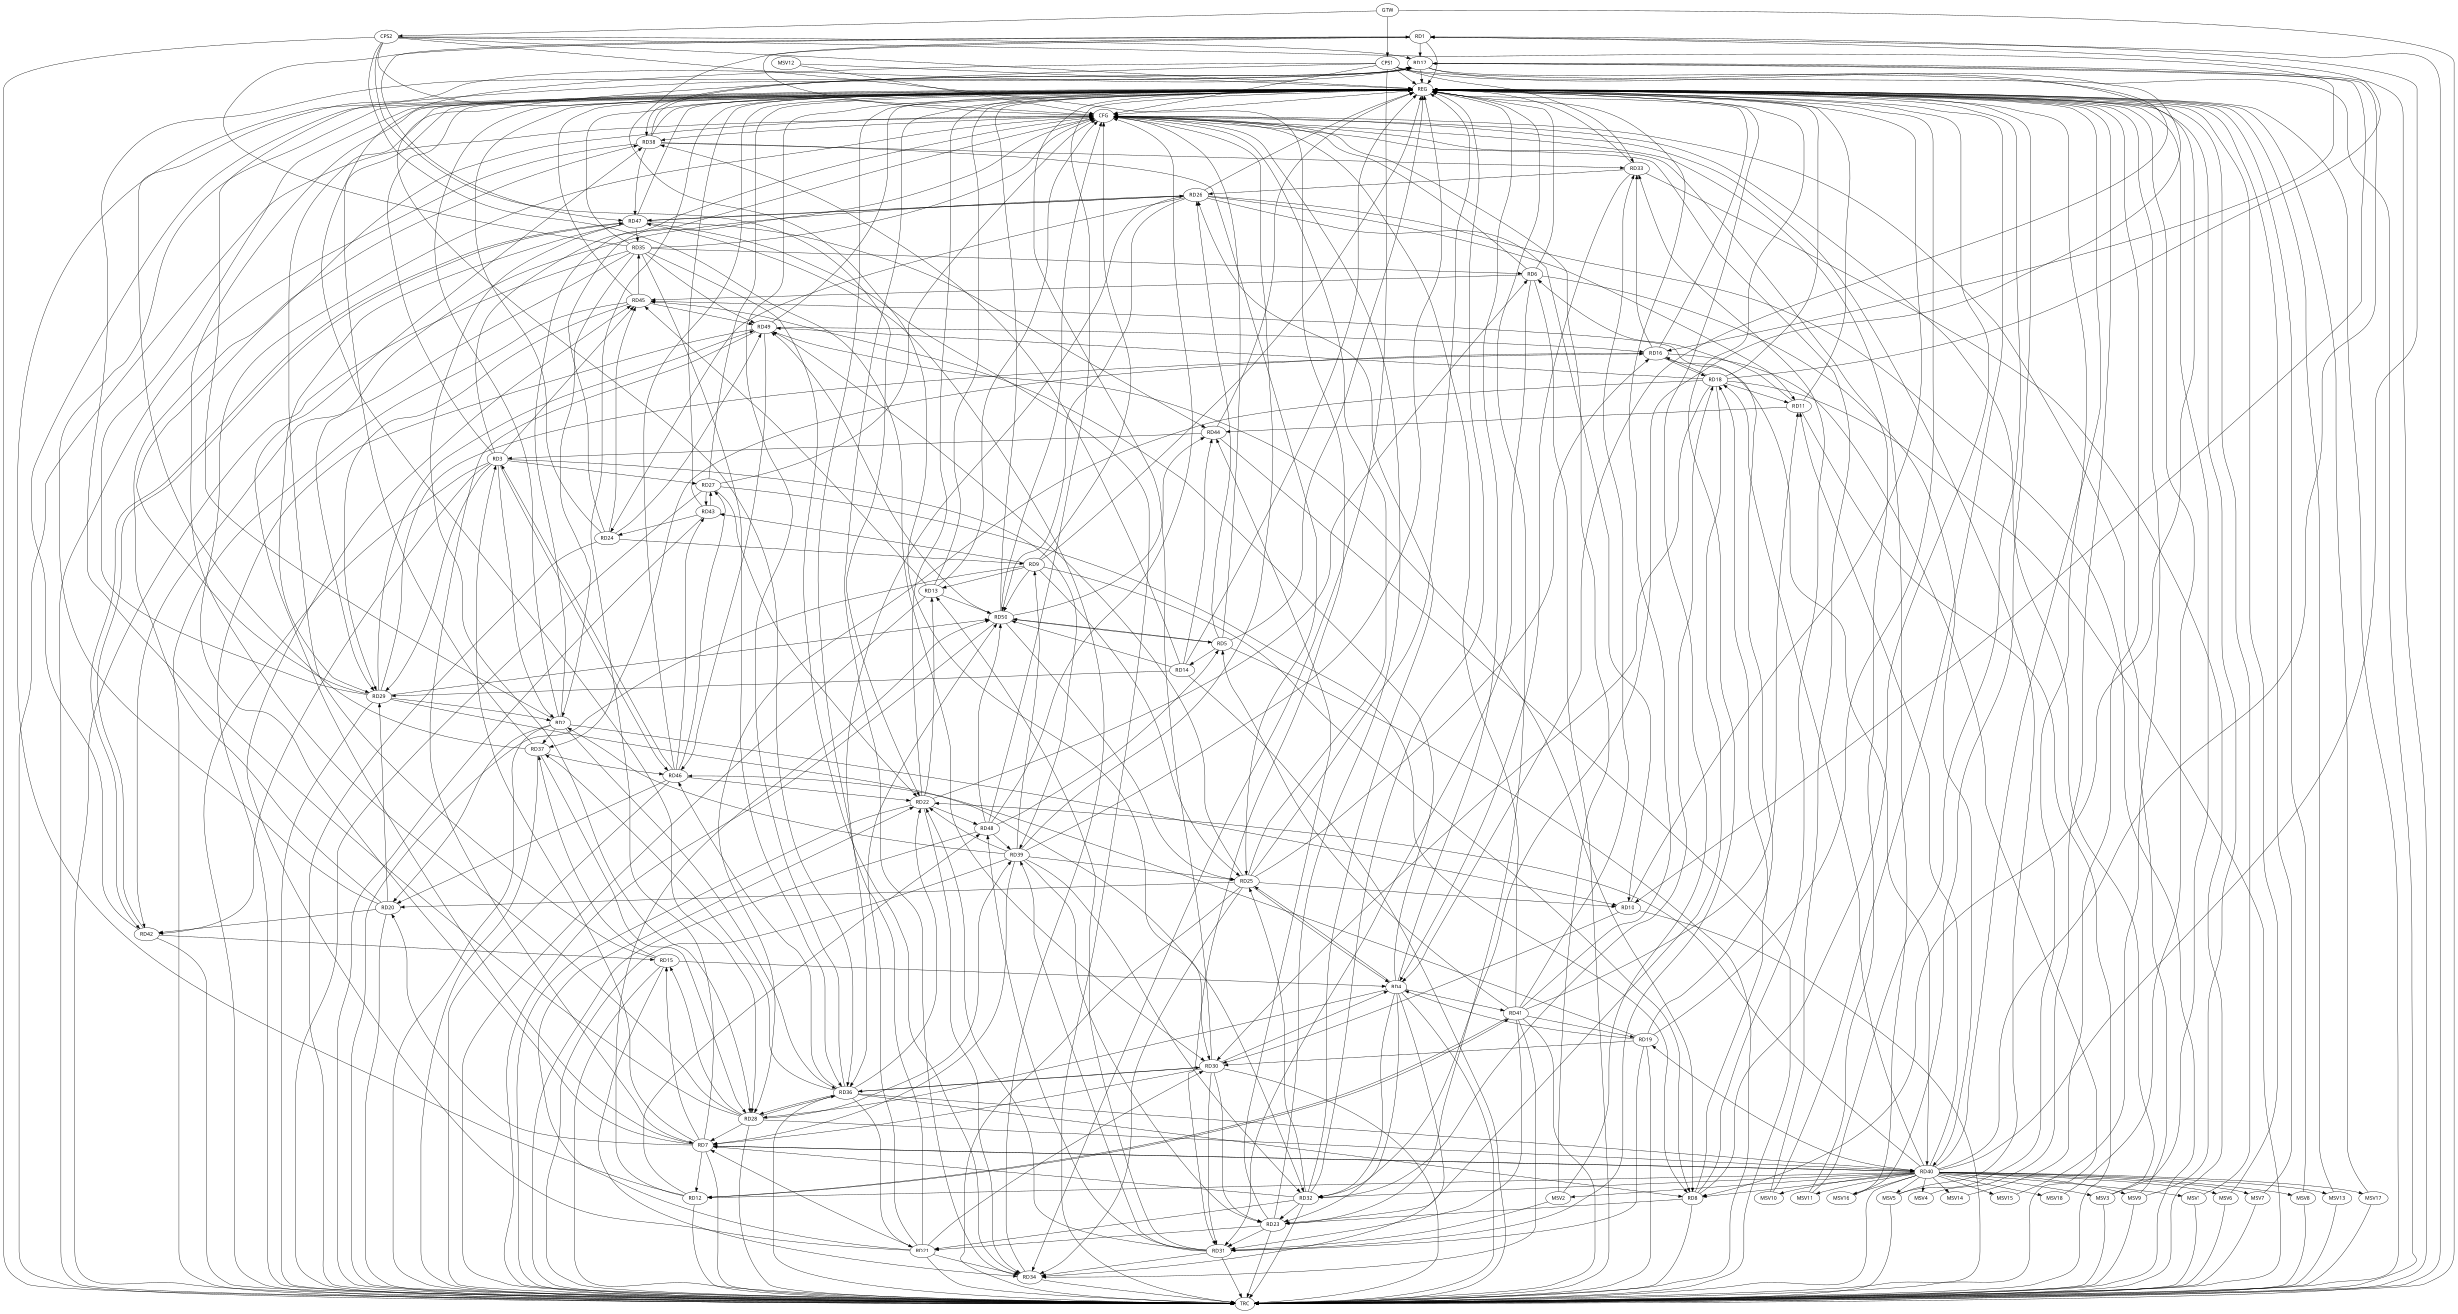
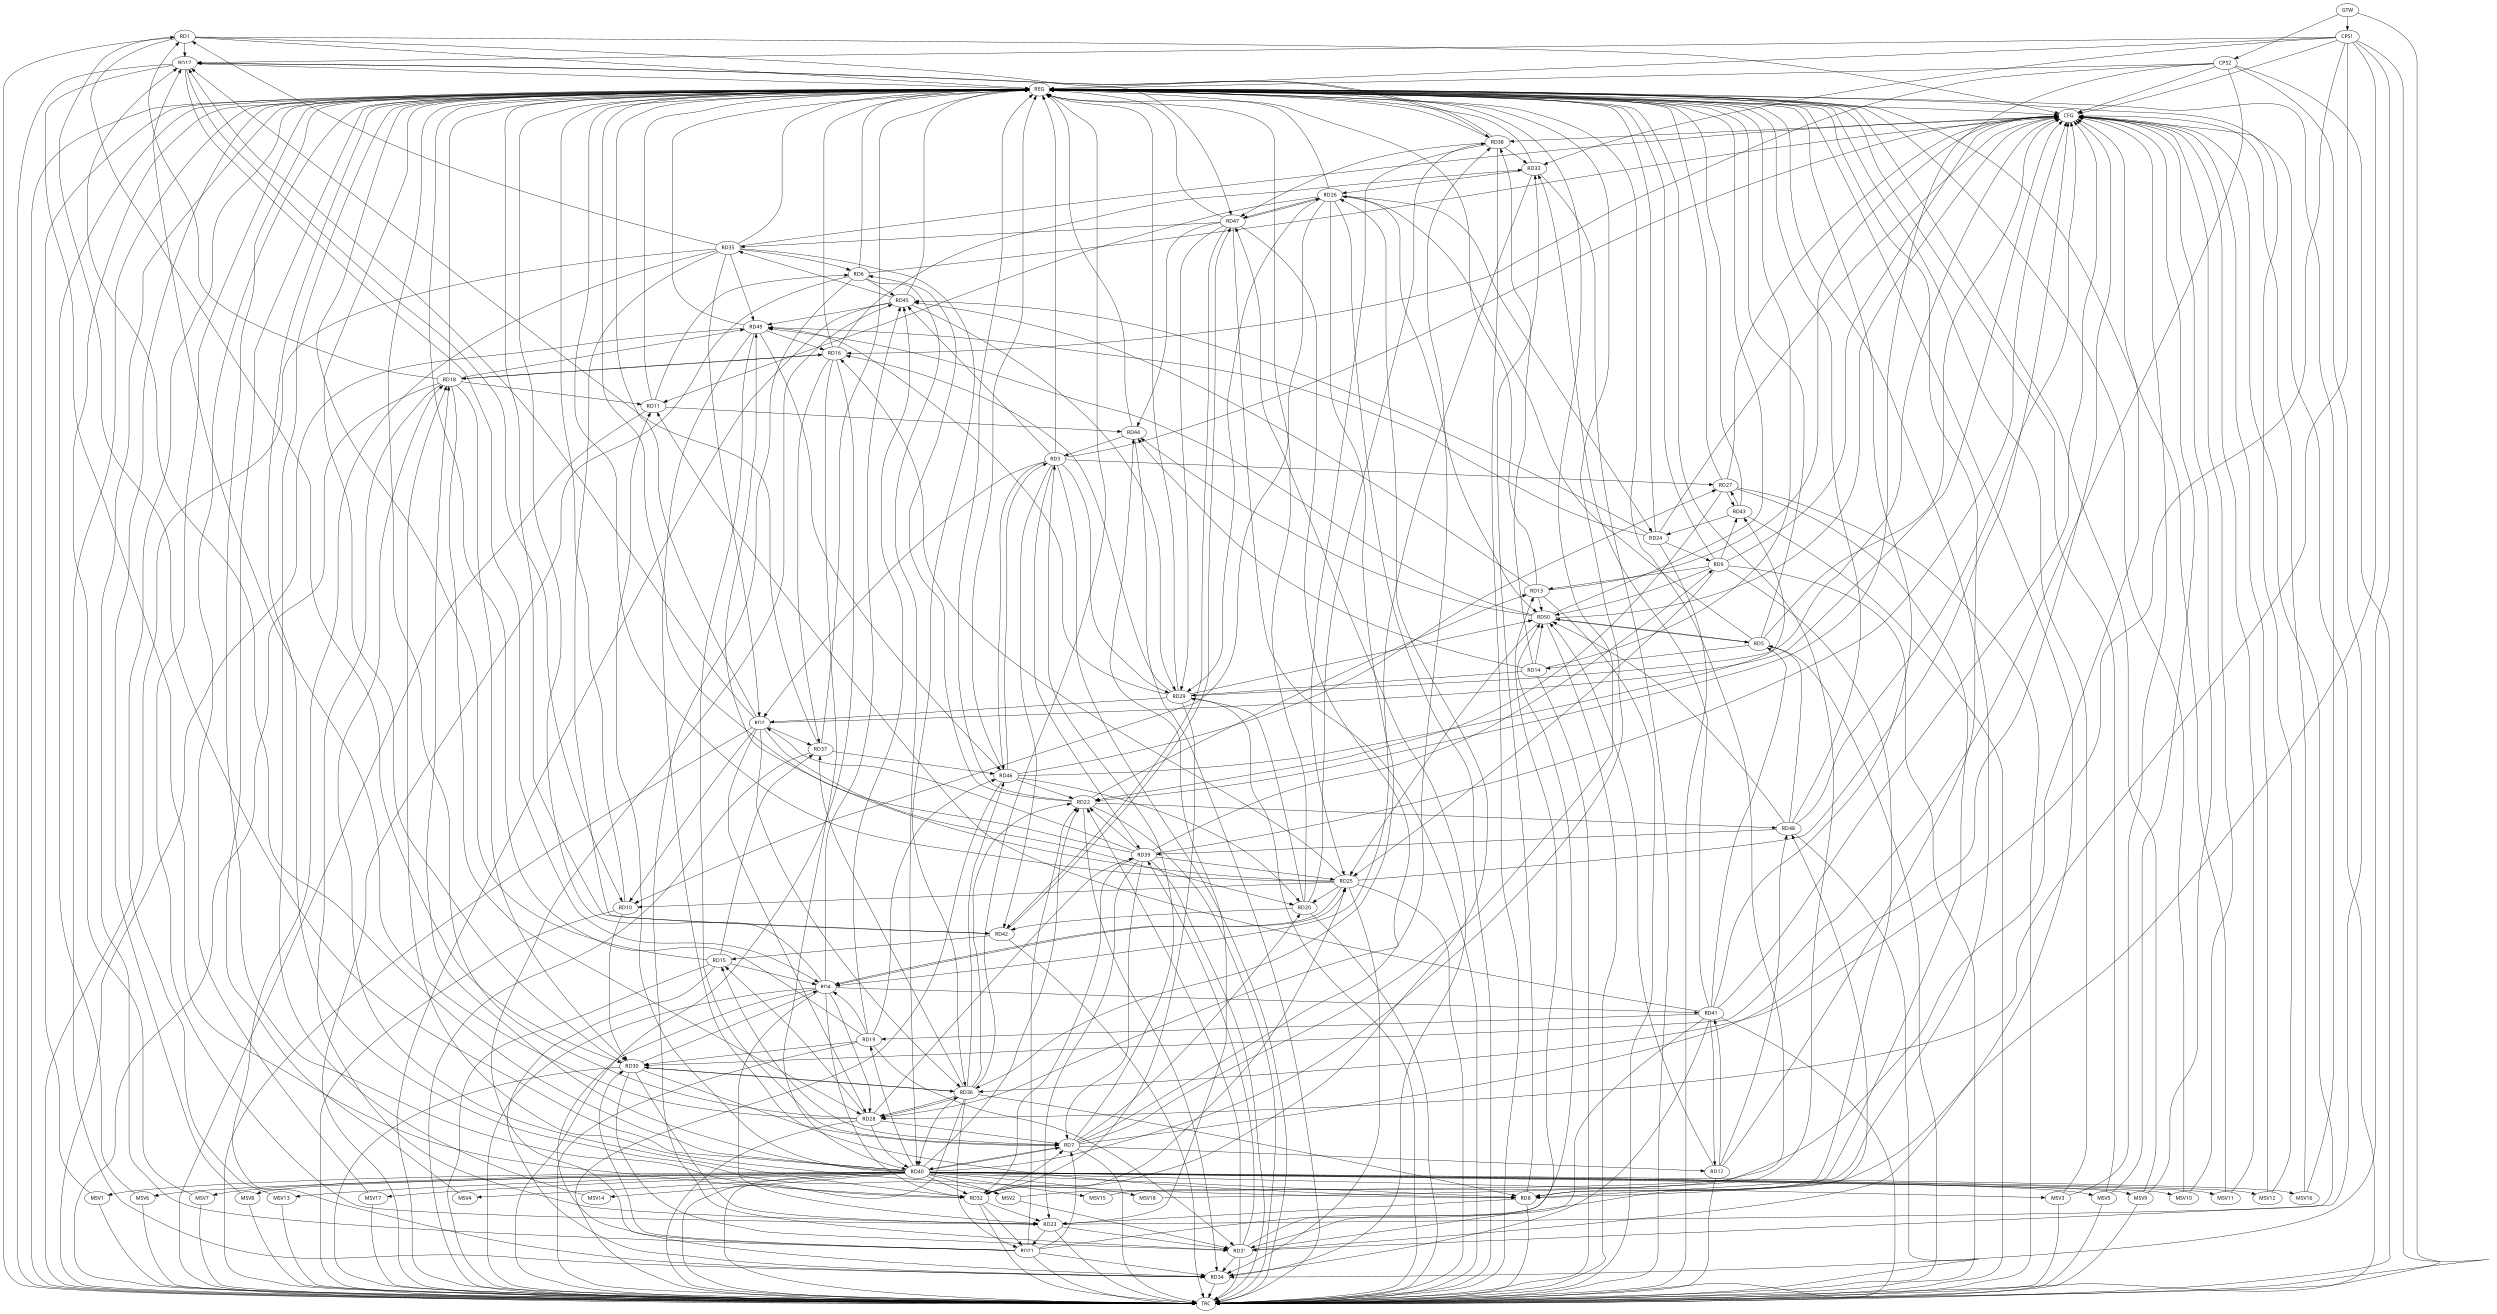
  strict digraph {
    fontname="Noto Sans"
    node [fontname="Noto Sans"]
    edge [fontname="Noto Sans"]
    n1 [label=RD1]
    n2 [label=RD17]
    n3 [label=RD30]
    n4 [label=RD47]
    n5 [label=REG]
    n6 [label=CFG]
    n7 [label=TRC]
    n8 [label=RD10]
    n9 [label=RD4]
    n10 [label=RD32]
    n11 [label=RD38]
    n12 [label=RD36]
    n13 [label=RD23]
    n14 [label=RD31]
    n15 [label=RD7]
    n16 [label=RD28]
    n17 [label=RD29]
    n18 [label=RD42]
    n19 [label=RD26]
    n20 [label=RD44]
    n21 [label=RD35]
    n22 [label=RD2]
    n23 [label=RD20]
    n24 [label=RD37]
    n25 [label=RD39]
    n26 [label=RD40]
    n27 [label=RD15]
    n28 [label=RD46]
    n29 [label=RD8]
    n30 [label=RD21]
    n31 [label=RD22]
    n32 [label=RD3]
    n33 [label=RD27]
    n34 [label=RD45]
    n35 [label=RD43]
    n36 [label=RD50]
    n37 [label=RD16]
    n38 [label=RD49]
    n39 [label=RD25]
    n40 [label=RD9]
    n41 [label=RD34]
    n42 [label=RD41]
    n43 [label=RD18]
    n44 [label=RD5]
    n45 [label=RD12]
    n46 [label=RD33]
    n47 [label=RD11]
    n48 [label=RD19]
    n49 [label=RD14]
    n50 [label=RD24]
    n51 [label=RD6]
    n52 [label=RD13]
    n53 [label=RD48]
    n54 [label=MSV1]
    n55 [label=MSV2]
    n56 [label=MSV3]
    n57 [label=MSV4]
    n58 [label=MSV5]
    n59 [label=MSV6]
    n60 [label=MSV7]
    n61 [label=MSV8]
    n62 [label=MSV9]
    n63 [label=MSV10]
    n64 [label=MSV11]
    n65 [label=MSV12]
    n66 [label=MSV13]
    n67 [label=MSV14]
    n68 [label=MSV15]
    n69 [label=MSV16]
    n70 [label=MSV17]
    n71 [label=MSV18]
    n72 [label=CPS1]
    n73 [label=CPS2]
    n74 [label=GTW]
    n1 -> n2
    n1 -> n3
    n1 -> n4
    n1 -> n5
    n1 -> n6
    n1 -> n7
    n2 -> n5
    n2 -> n7
    n2 -> n8
    n2 -> n9
    n2 -> n10
    n2 -> n11
    n3 -> n5
    n3 -> n7
    n3 -> n9
    n3 -> n12
    n3 -> n13
    n3 -> n14
    n3 -> n15
    n4 -> n5
    n4 -> n7
    n4 -> n16
    n4 -> n17
    n4 -> n18
    n4 -> n19
    n4 -> n20
    n4 -> n21
    n5 -> n6
    n6 -> n7
    n6 -> n11
    n7 -> n5
    n8 -> n3
    n8 -> n5
    n8 -> n7
    n9 -> n5
    n9 -> n7
    n9 -> n10
    n9 -> n13
    n9 -> n16
    n9 -> n34
    n9 -> n39
    n9 -> n41
    n9 -> n42
    n10 -> n5
    n10 -> n7
    n10 -> n13
    n10 -> n15
    n10 -> n19
    n10 -> n30
    n10 -> n39
    n10 -> n43
    n11 -> n2
    n11 -> n4
    n11 -> n5
    n11 -> n7
    n11 -> n39
    n11 -> n46
    n12 -> n3
    n12 -> n5
    n12 -> n7
    n12 -> n16
    n12 -> n24
    n12 -> n26
    n12 -> n28
    n12 -> n29
    n12 -> n30
    n12 -> n31
    n13 -> n5
    n13 -> n6
    n13 -> n7
    n13 -> n14
    n13 -> n20
    n13 -> n30
    n14 -> n5
    n14 -> n7
    n14 -> n25
    n14 -> n31
    n14 -> n41
    n14 -> n52
    n14 -> n53
    n15 -> n5
    n15 -> n6
    n15 -> n7
    n15 -> n11
    n15 -> n23
    n15 -> n26
    n15 -> n27
    n15 -> n32
    n15 -> n45
    n16 -> n2
    n16 -> n5
    n16 -> n7
    n16 -> n12
    n16 -> n15
    n16 -> n25
    n16 -> n26
    n16 -> n27
    n17 -> n5
    n17 -> n6
    n17 -> n7
    n17 -> n10
    n17 -> n22
    n17 -> n36
    n17 -> n37
    n17 -> n38
    n18 -> n4
    n18 -> n5
    n18 -> n7
    n18 -> n27
    n19 -> n4
    n19 -> n5
    n19 -> n7
    n19 -> n8
    n19 -> n12
    n19 -> n17
    n19 -> n36
    n19 -> n47
    n19 -> n50
    n20 -> n5
    n20 -> n7
    n20 -> n32
    n21 -> n1
    n21 -> n5
    n21 -> n6
    n21 -> n7
    n21 -> n12
    n21 -> n18
    n21 -> n22
    n21 -> n38
    n21 -> n41
    n21 -> n51
    n22 -> n2
    n22 -> n5
    n22 -> n6
    n22 -> n7
    n22 -> n8
    n22 -> n12
-   n24 -> n16
+   n22 -> n16
    n22 -> n23
    n22 -> n24
    n23 -> n5
    n23 -> n7
    n23 -> n11
    n23 -> n17
    n23 -> n18
    n24 -> n2
    n24 -> n5
    n24 -> n7
    n24 -> n28
    n25 -> n5
    n25 -> n6
    n25 -> n7
    n25 -> n10
    n25 -> n13
    n25 -> n15
    n25 -> n22
    n25 -> n31
    n25 -> n39
    n25 -> n40
    n26 -> n1
    n26 -> n2
    n26 -> n5
    n26 -> n7
    n26 -> n10
    n26 -> n15
    n26 -> n29
    n26 -> n31
    n26 -> n43
    n26 -> n47
    n26 -> n48
    n26 -> n54
    n26 -> n55
    n26 -> n56
    n26 -> n57
    n26 -> n58
    n26 -> n59
    n26 -> n60
    n26 -> n61
    n26 -> n62
    n26 -> n63
    n26 -> n64
-   n26 -> n45
+   n26 -> n65
    n26 -> n66
    n26 -> n67
    n26 -> n68
    n26 -> n69
    n26 -> n70
    n26 -> n71
    n27 -> n5
    n27 -> n7
    n27 -> n9
    n27 -> n24
    n27 -> n41
    n28 -> n5
    n28 -> n7
    n28 -> n23
    n28 -> n31
    n28 -> n32
    n28 -> n33
    n28 -> n35
    n29 -> n5
    n29 -> n7
    n29 -> n13
    n29 -> n43
    n29 -> n46
    n30 -> n3
    n30 -> n5
    n30 -> n7
    n30 -> n15
    n30 -> n31
    n30 -> n34
    n30 -> n36
    n30 -> n41
    n31 -> n5
    n31 -> n7
    n31 -> n41
    n31 -> n51
    n31 -> n52
    n31 -> n53
    n32 -> n5
    n32 -> n6
    n32 -> n7
    n32 -> n17
    n32 -> n18
    n32 -> n22
    n32 -> n25
    n32 -> n28
    n32 -> n33
    n32 -> n34
    n33 -> n5
    n33 -> n6
    n33 -> n7
    n33 -> n29
    n33 -> n31
    n33 -> n35
    n34 -> n5
    n34 -> n7
    n34 -> n17
    n34 -> n21
    n34 -> n38
    n35 -> n5
    n35 -> n7
    n35 -> n33
    n35 -> n50
    n36 -> n5
    n36 -> n6
    n36 -> n7
    n36 -> n20
    n36 -> n38
    n36 -> n39
    n36 -> n44
    n37 -> n5
    n37 -> n7
    n37 -> n24
    n37 -> n26
    n37 -> n43
    n37 -> n46
    n38 -> n5
    n38 -> n7
    n38 -> n15
    n38 -> n28
    n38 -> n29
    n38 -> n37
    n39 -> n5
    n39 -> n6
    n39 -> n7
    n39 -> n8
    n39 -> n9
    n39 -> n23
    n39 -> n37
    n39 -> n38
    n39 -> n41
    n40 -> n5
    n40 -> n6
    n40 -> n7
    n40 -> n29
    n40 -> n35
    n40 -> n36
    n40 -> n39
    n40 -> n52
    n41 -> n4
    n41 -> n5
    n41 -> n7
    n42 -> n5
    n42 -> n6
    n42 -> n7
    n42 -> n14
    n42 -> n41
    n42 -> n44
    n42 -> n45
    n42 -> n46
    n42 -> n47
    n42 -> n48
    n43 -> n1
    n43 -> n3
    n43 -> n5
    n43 -> n7
    n43 -> n13
    n43 -> n16
    n43 -> n37
    n43 -> n38
    n43 -> n47
    n44 -> n5
    n44 -> n6
    n44 -> n7
    n44 -> n19
    n44 -> n36
    n44 -> n49
    n45 -> n5
    n45 -> n7
    n45 -> n36
    n45 -> n42
    n45 -> n53
    n46 -> n5
    n46 -> n7
    n46 -> n9
    n46 -> n19
    n47 -> n5
    n47 -> n7
    n47 -> n20
    n47 -> n51
    n48 -> n3
    n48 -> n5
    n48 -> n7
    n48 -> n9
    n48 -> n14
    n48 -> n28
    n48 -> n34
    n49 -> n5
    n49 -> n7
    n49 -> n11
    n49 -> n17
    n49 -> n20
    n49 -> n36
    n50 -> n5
    n50 -> n6
    n50 -> n7
    n50 -> n34
    n50 -> n38
    n50 -> n40
    n51 -> n5
    n51 -> n6
    n51 -> n7
    n51 -> n14
    n51 -> n26
    n51 -> n34
    n52 -> n5
    n52 -> n6
    n52 -> n7
    n52 -> n34
    n52 -> n36
    n53 -> n5
    n53 -> n6
    n53 -> n7
    n53 -> n25
    n53 -> n36
    n53 -> n44
    n54 -> n5
    n54 -> n7
    n55 -> n5
    n55 -> n6
    n55 -> n14
    n56 -> n5
    n56 -> n6
    n56 -> n7
    n57 -> n5
    n58 -> n5
    n58 -> n6
    n58 -> n7
    n59 -> n5
    n59 -> n7
    n60 -> n5
    n60 -> n7
    n61 -> n5
    n61 -> n7
    n62 -> n5
    n62 -> n6
    n62 -> n7
    n63 -> n5
    n63 -> n6
    n64 -> n5
    n64 -> n6
    n65 -> n5
    n65 -> n6
    n66 -> n5
    n66 -> n7
    n67 -> n5
    n68 -> n5
    n69 -> n5
    n69 -> n6
    n70 -> n5
    n70 -> n7
    n71 -> n5
-   n73 -> n2
+   n72 -> n2
    n72 -> n5
    n72 -> n6
    n72 -> n7
    n72 -> n12
    n72 -> n16
    n72 -> n29
    n72 -> n41
    n72 -> n46
    n73 -> n3
    n73 -> n5
    n73 -> n6
    n73 -> n7
    n73 -> n14
    n73 -> n31
    n73 -> n37
    n74 -> n7
    n74 -> n72
    n74 -> n73
  }
